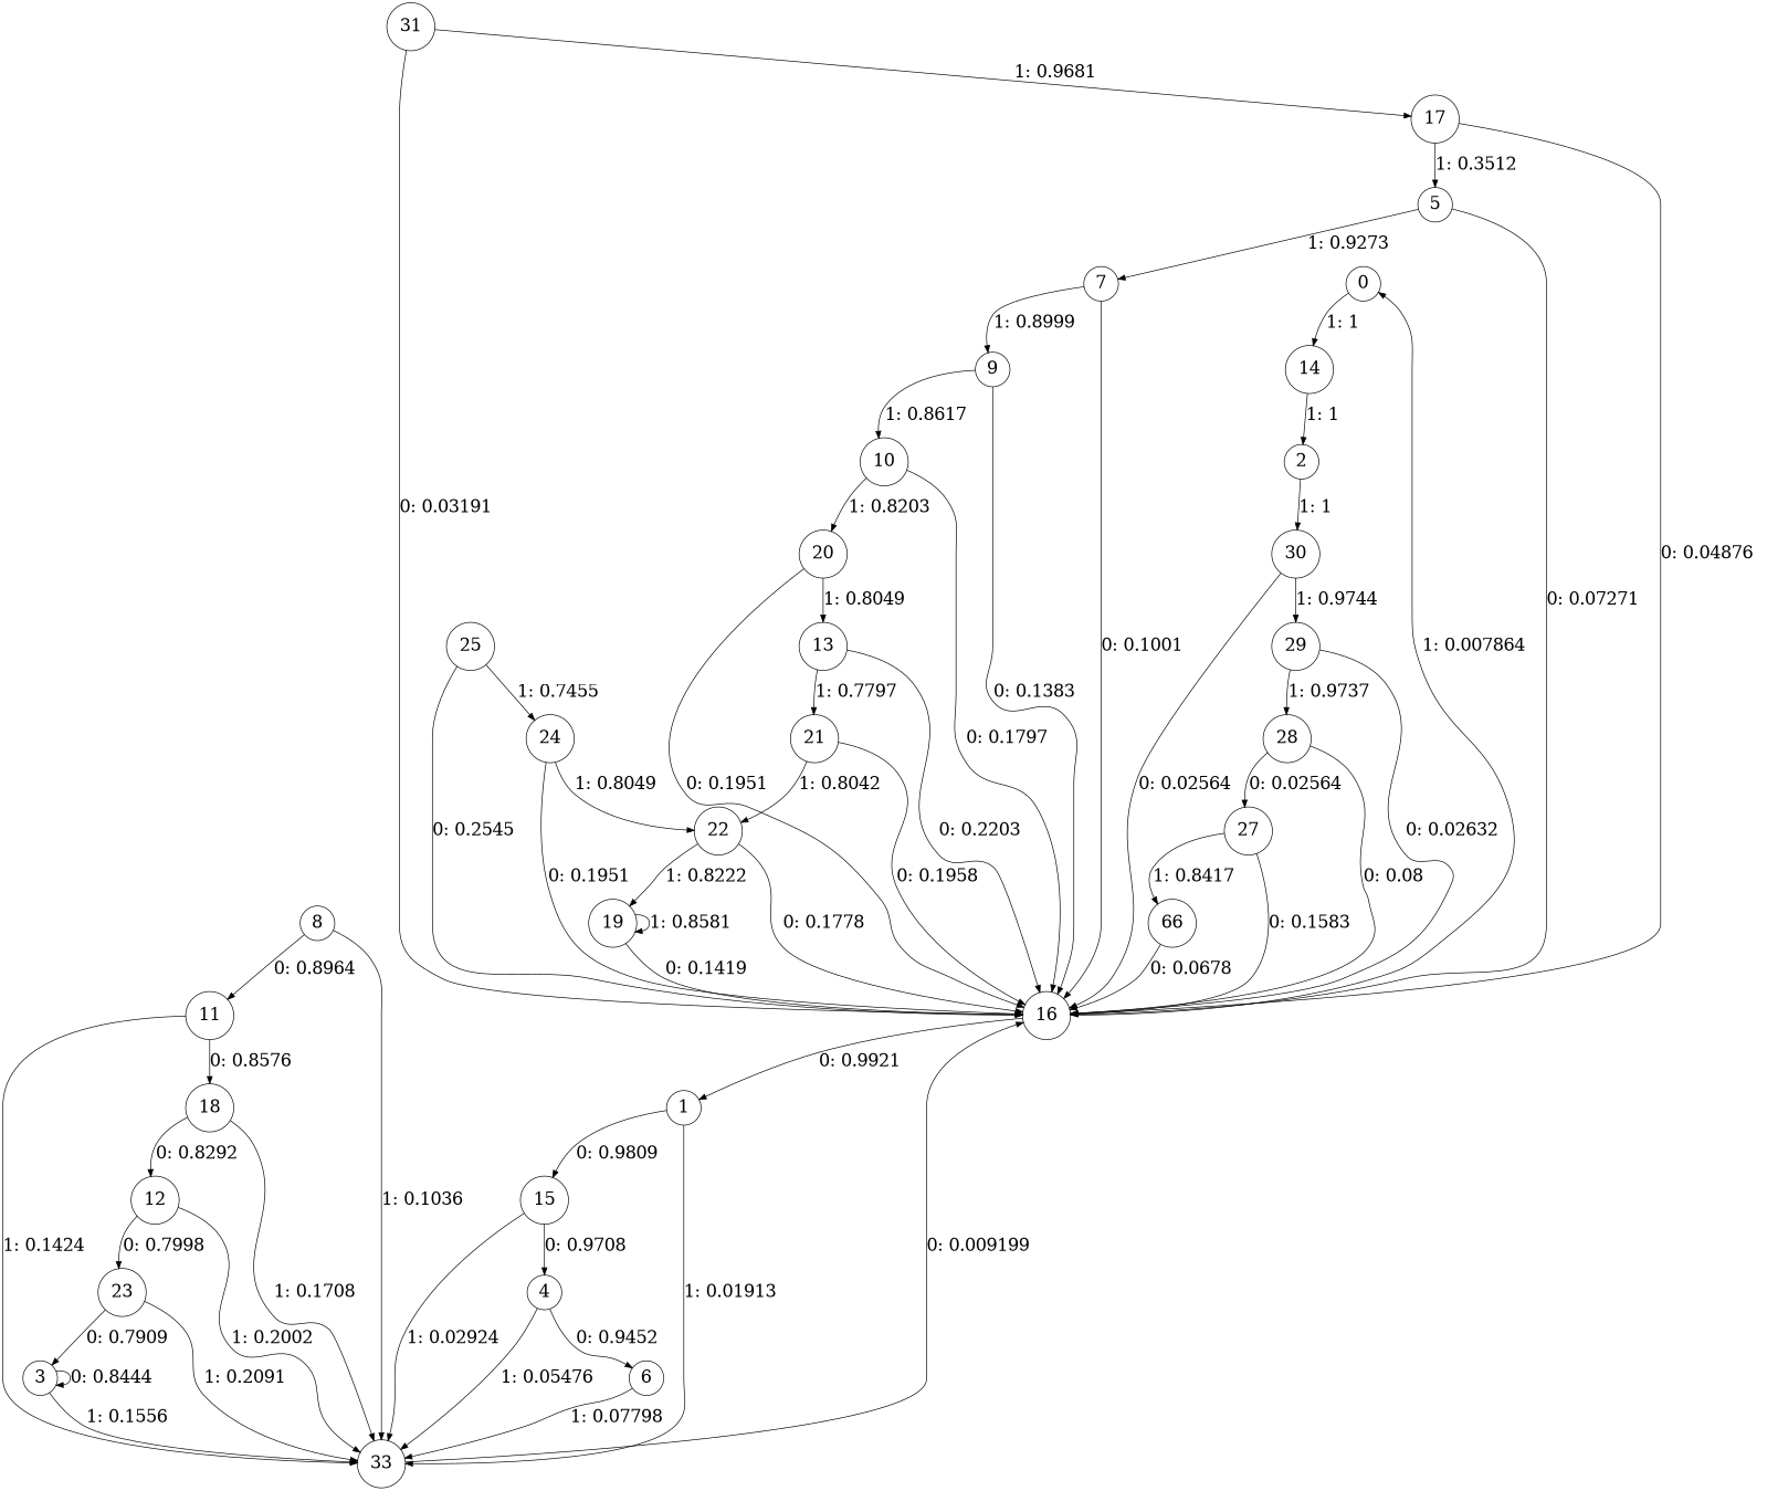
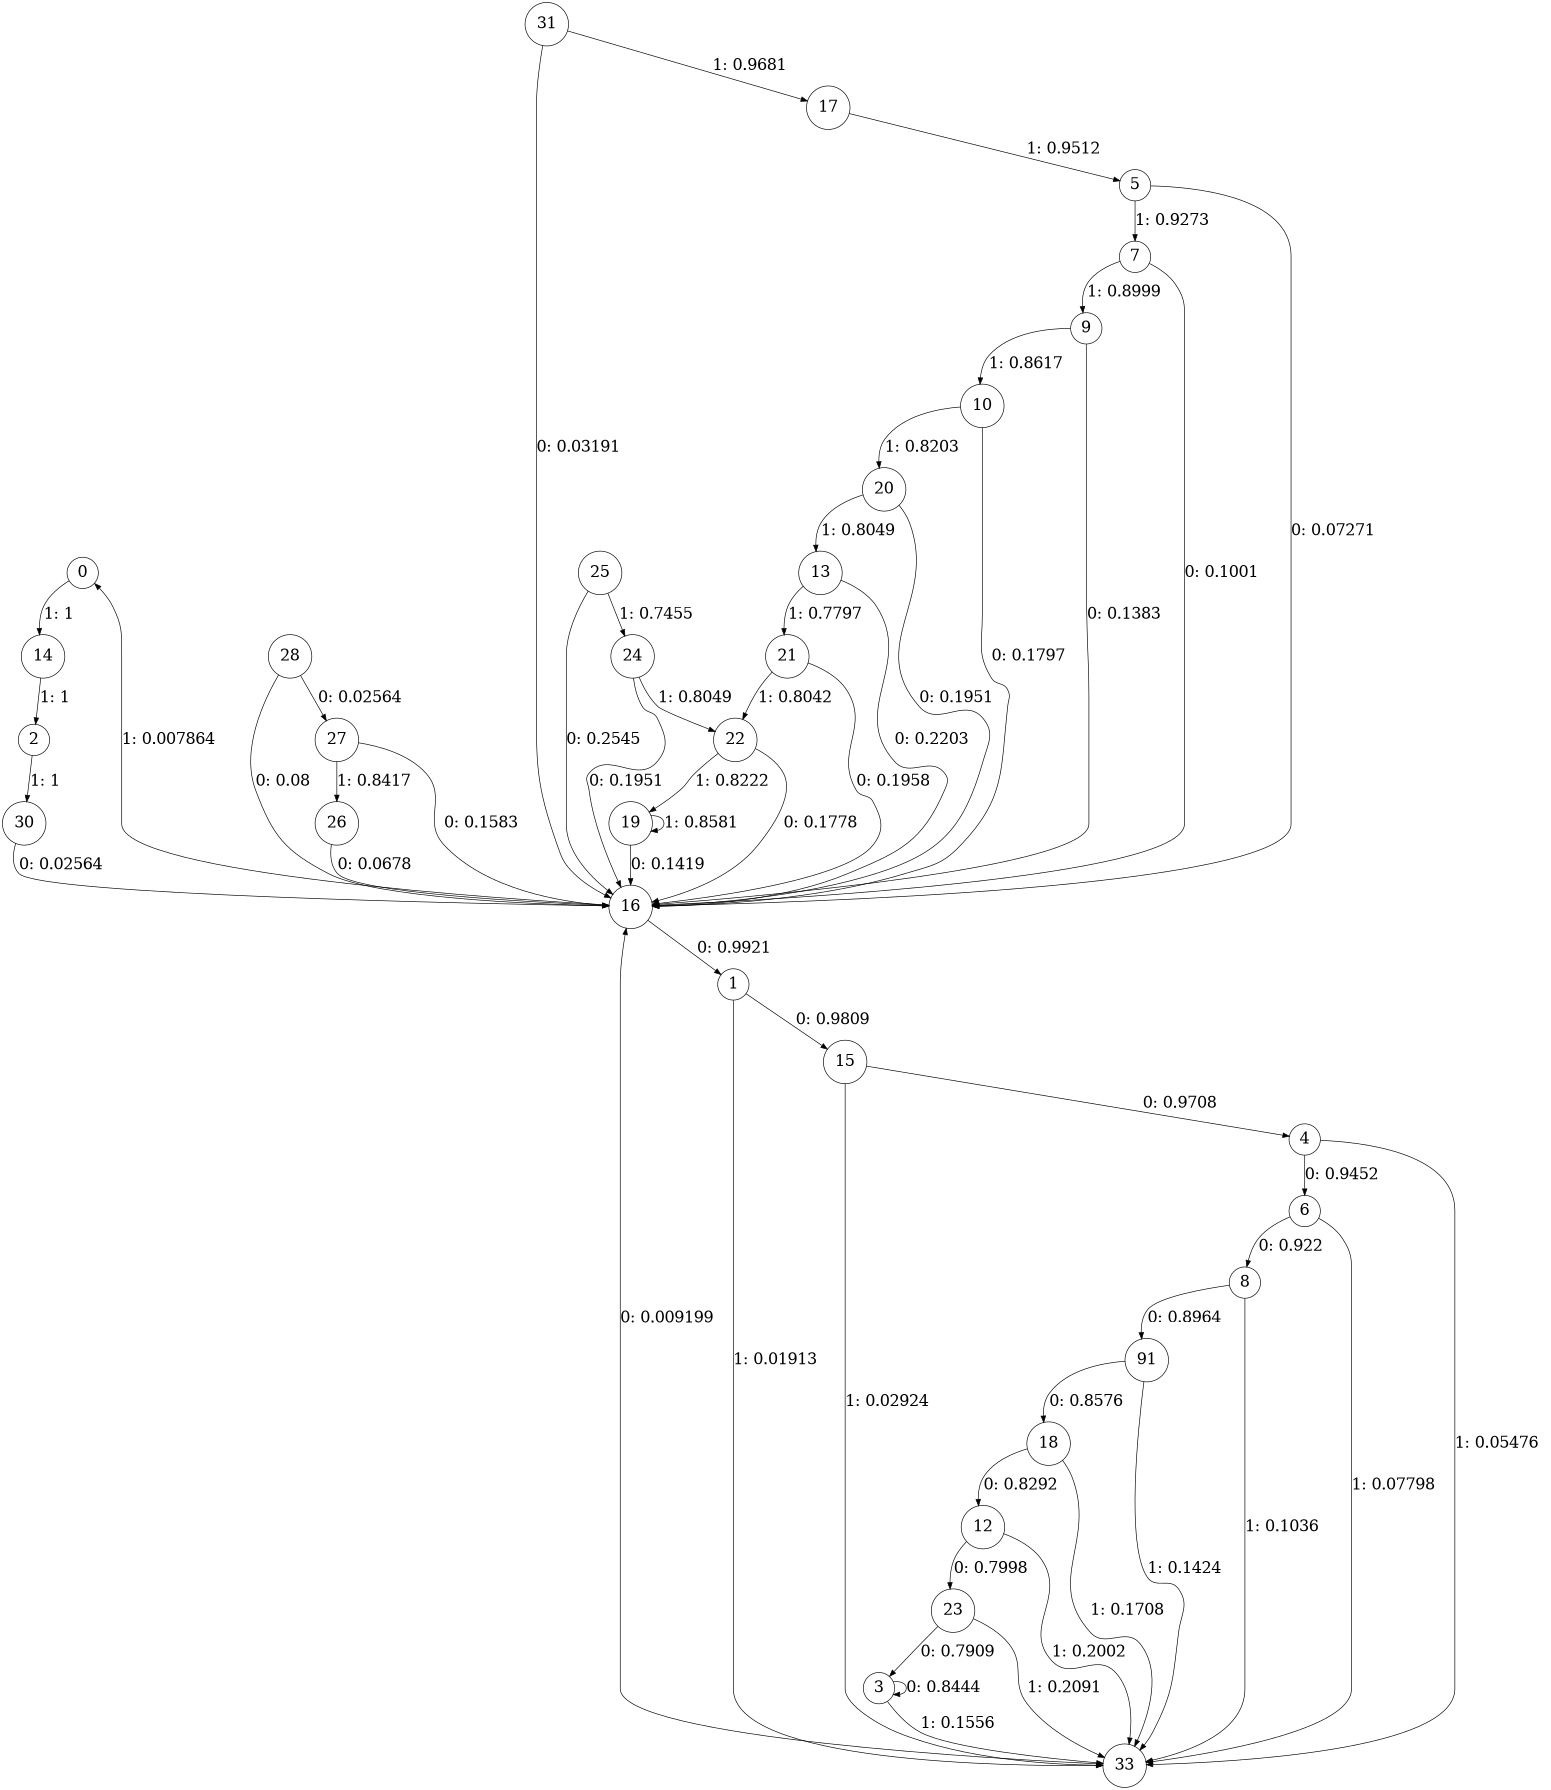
  digraph {
    node [fontsize=24 shape=circle]
    edge [fontsize=24]
    0
    14
    2
    30
    1
    15
    33
    4
    16
    6
-   29
    28
    3
    8
-   11
+   11 [label=91]
    5
    7
    9
    10
    18
    20
    12
    13
    21
    23
    22
    19
    17
    24
    25
-   26 [label=66]
+   26
    27
    31
    0 -> 14 [label="1: 1        "]
    14 -> 2 [label="1: 1        "]
    2 -> 30 [label="1: 1        "]
    30 -> 16 [label="0: 0.02564  "]
-   30 -> 29 [label="1: 0.9744   "]
    1 -> 15 [label="0: 0.9809   "]
    1 -> 33 [label="1: 0.01913  "]
    15 -> 33 [label="1: 0.02924  "]
    15 -> 4 [label="0: 0.9708   "]
    33 -> 16 [label="0: 0.009199  "]
    4 -> 33 [label="1: 0.05476  "]
    4 -> 6 [label="0: 0.9452   "]
    16 -> 0 [label="1: 0.007864  "]
    16 -> 1 [label="0: 0.9921   "]
    6 -> 33 [label="1: 0.07798  "]
-   29 -> 16 [label="0: 0.02632  "]
-   29 -> 28 [label="1: 0.9737   "]
+   6 -> 8 [label="0: 0.922    "]
    28 -> 16 [label="0: 0.08     "]
    28 -> 27 [label="0: 0.02564  "]
    3 -> 33 [label="1: 0.1556   "]
    3 -> 3 [label="0: 0.8444   "]
    8 -> 33 [label="1: 0.1036   "]
    8 -> 11 [label="0: 0.8964   "]
    11 -> 33 [label="1: 0.1424   "]
    11 -> 18 [label="0: 0.8576   "]
    5 -> 16 [label="0: 0.07271  "]
    5 -> 7 [label="1: 0.9273   "]
    7 -> 16 [label="0: 0.1001   "]
    7 -> 9 [label="1: 0.8999   "]
    9 -> 16 [label="0: 0.1383   "]
    9 -> 10 [label="1: 0.8617   "]
    10 -> 16 [label="0: 0.1797   "]
    10 -> 20 [label="1: 0.8203   "]
    18 -> 33 [label="1: 0.1708   "]
    18 -> 12 [label="0: 0.8292   "]
    20 -> 16 [label="0: 0.1951   "]
    20 -> 13 [label="1: 0.8049   "]
    12 -> 33 [label="1: 0.2002   "]
    12 -> 23 [label="0: 0.7998   "]
    13 -> 16 [label="0: 0.2203   "]
    13 -> 21 [label="1: 0.7797   "]
    21 -> 16 [label="0: 0.1958   "]
    21 -> 22 [label="1: 0.8042   "]
    23 -> 33 [label="1: 0.2091   "]
    23 -> 3 [label="0: 0.7909   "]
    22 -> 16 [label="0: 0.1778   "]
    22 -> 19 [label="1: 0.8222   "]
    19 -> 16 [label="0: 0.1419   "]
    19 -> 19 [label="1: 0.8581   "]
-   17 -> 16 [label="0: 0.04876  "]
-   17 -> 5 [label="1: 0.3512   "]
+   17 -> 5 [label="1: 0.9512   "]
    24 -> 16 [label="0: 0.1951   "]
    24 -> 22 [label="1: 0.8049   "]
    25 -> 16 [label="0: 0.2545   "]
    25 -> 24 [label="1: 0.7455   "]
    26 -> 16 [label="0: 0.0678   "]
    27 -> 16 [label="0: 0.1583   "]
    27 -> 26 [label="1: 0.8417   "]
    31 -> 16 [label="0: 0.03191  "]
    31 -> 17 [label="1: 0.9681   "]
  }
